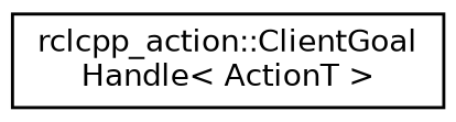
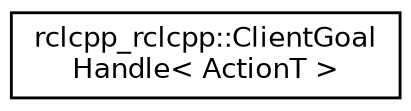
  digraph {
    rankdir=LR
-   n1 [color=black fillcolor=white fontname=Helvetica fontsize=10 height=0.2 label="rclcpp_action::ClientGoal\lHandle\< ActionT \>" shape=record style=filled width=0.4]
+   n1 [color=black fillcolor=white fontname=Helvetica fontsize=10 height=0.2 label="rclcpp_rclcpp::ClientGoal\lHandle\< ActionT \>" shape=record style=filled width=0.4]
  }
